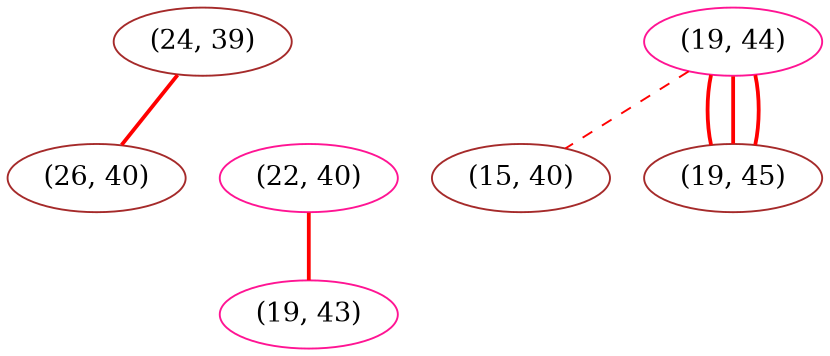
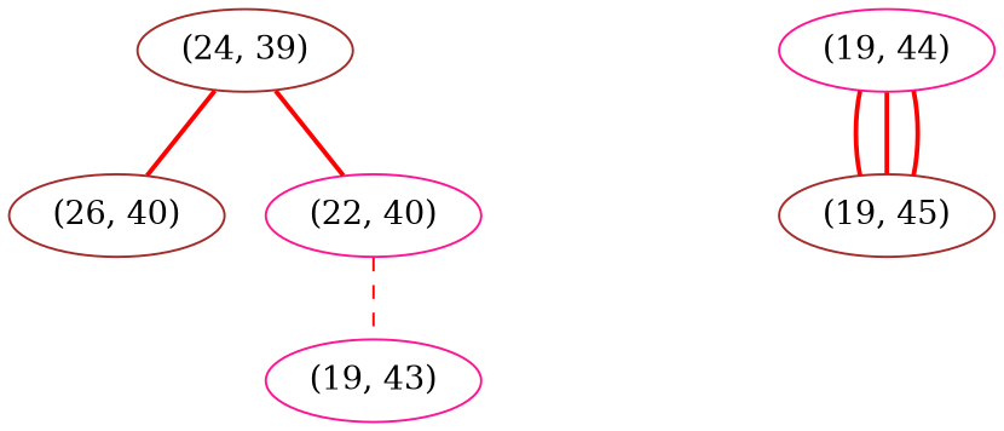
  graph {
    node [color=brown]
    edge [color=red style=bold weight=1]
    n1 [label="(24, 39)"]
    "(26, 40)"
    "(22, 40)" [color=deeppink]
    "(19, 43)" [color=deeppink]
    "(19, 44)" [color=deeppink]
-   "(15, 40)"
    "(19, 45)"
    n1 -- "(26, 40)"
-   "(22, 40)" -- "(19, 43)"
-   "(19, 44)" -- "(15, 40)" [style=dashed]
+   n1 -- "(22, 40)"
+   "(22, 40)" -- "(19, 43)" [style=dashed]
    "(19, 44)" -- "(19, 45)"
    "(19, 44)" -- "(19, 45)"
    "(19, 44)" -- "(19, 45)"
  }
